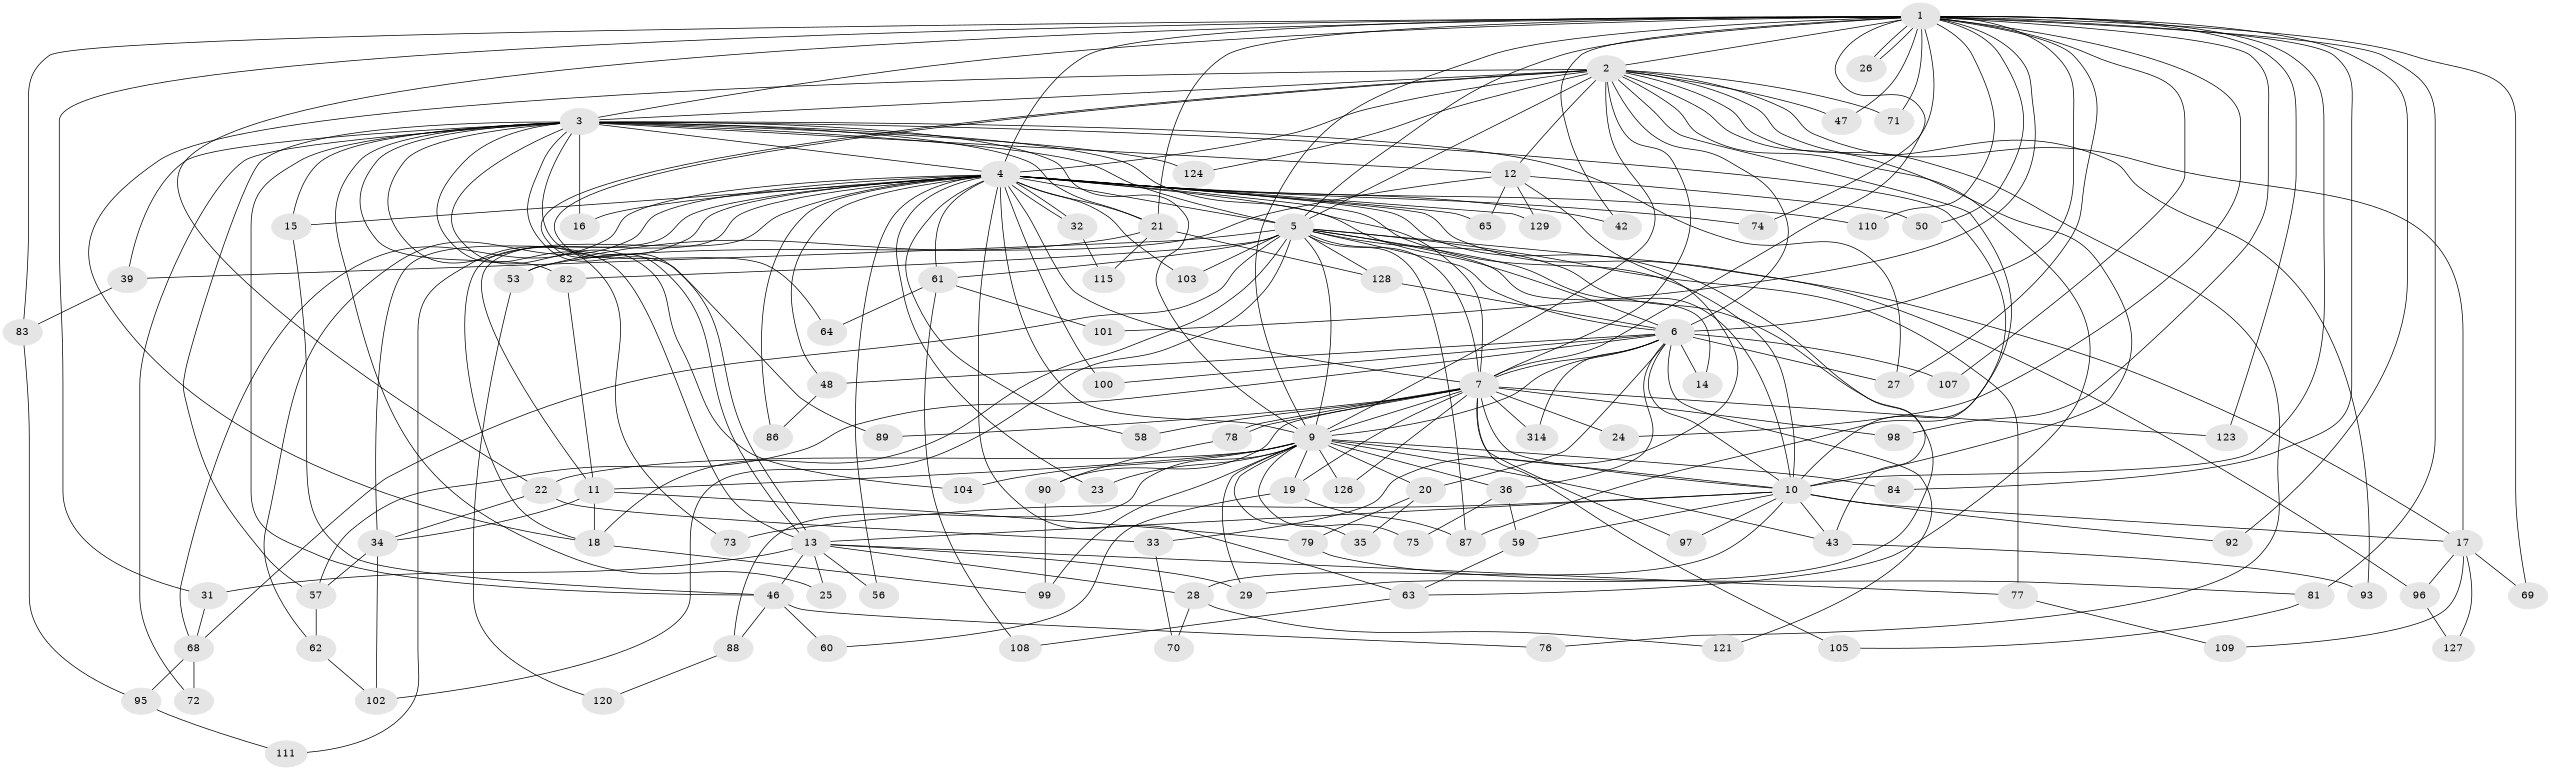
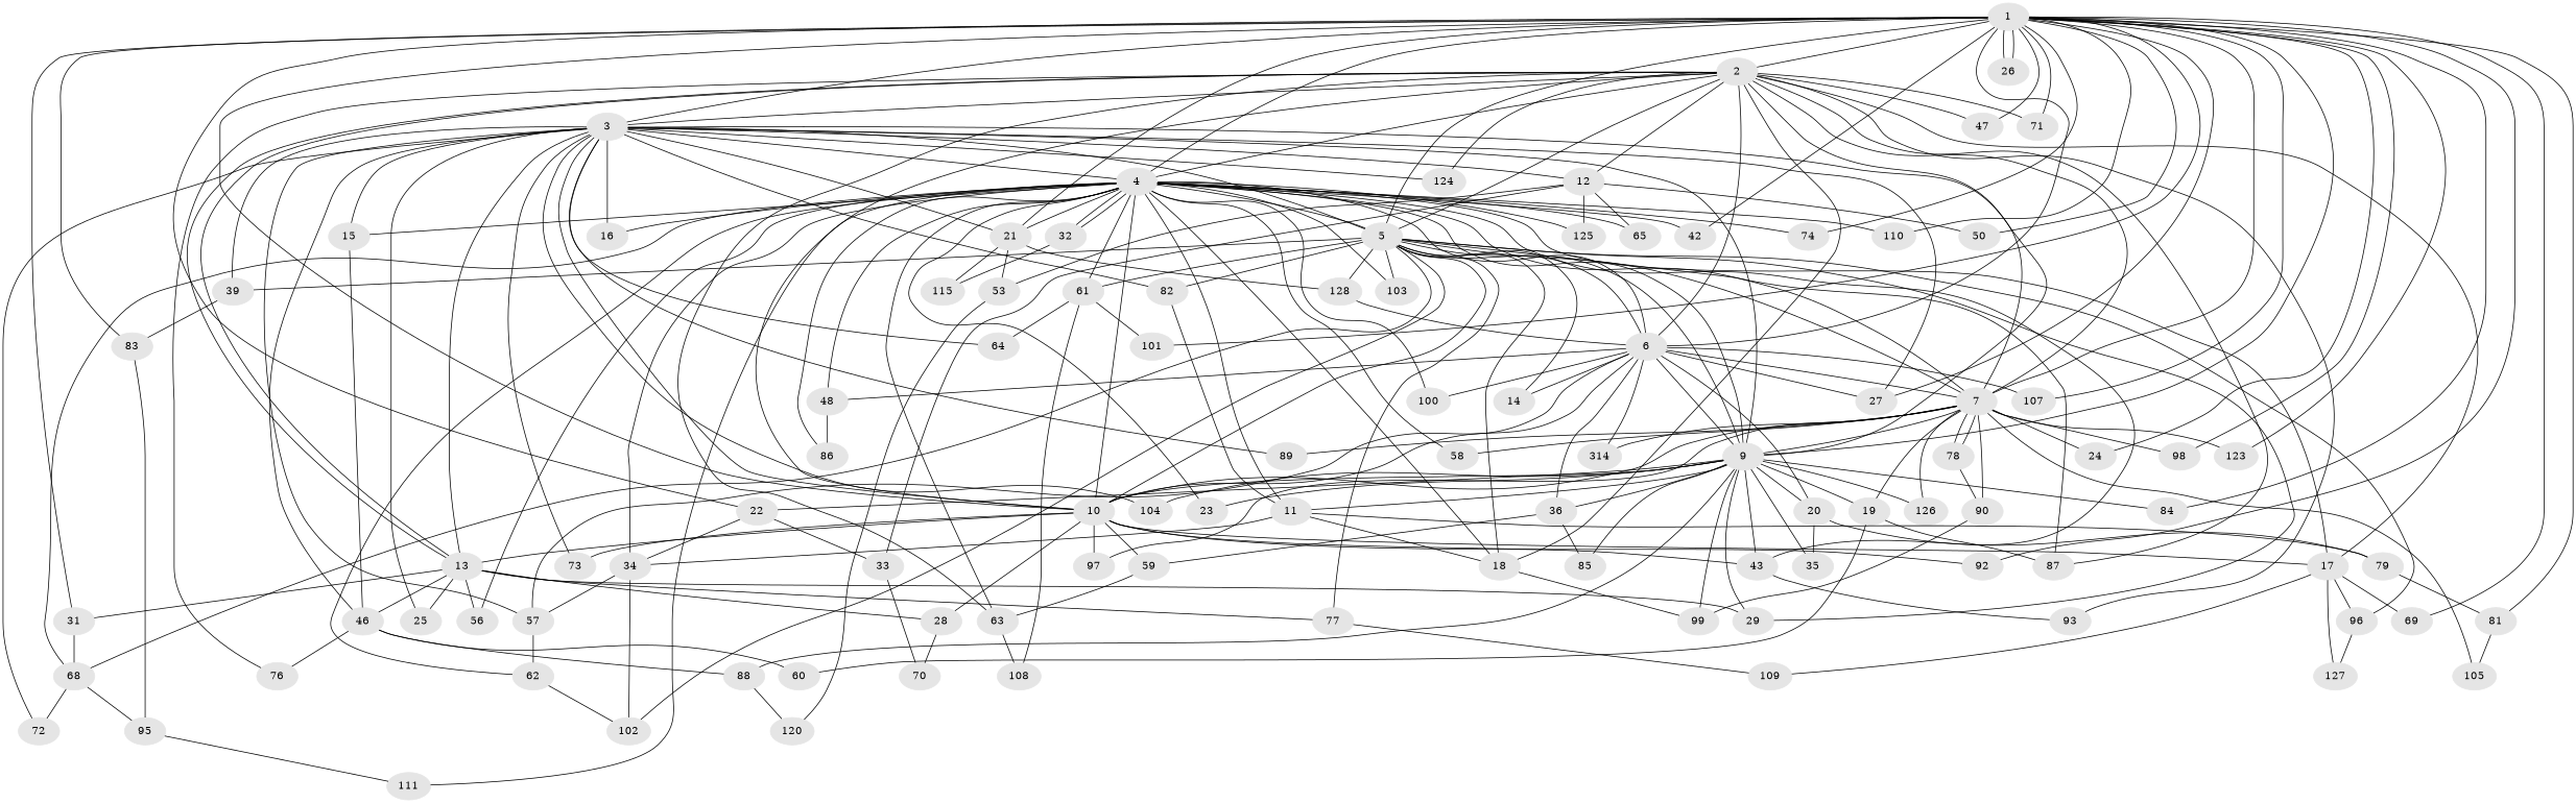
  graph {
    node [color=gray90 style=filled]
    1 [super="+8"]
    2 [super="+85"]
    3 [super="+40"]
    4 [super="+44"]
    5 [super="+117"]
    6 [super="+91"]
    7 [super="+52"]
    9 [super="+54"]
    10 [super="+112"]
    21 [super="+37"]
    22 [super="+98"]
    24
    26
    27 [super="+67"]
    31
    n16 [label=98]
    42
    47
    50
    69
    71
    74
    81
    83
    84
    92
    101
    107
    110
    123
    12 [super="+66"]
    13 [super="+51"]
    17 [super="+30"]
    18
    63 [super="+119"]
    76
    87 [super="+113"]
    93
    124
    15
    16
    25
    39
    46 [super="+55"]
    57 [super="+94"]
    64
    72
    73
    82
    89
    104
    11 [super="+49"]
    23
    32
    34 [super="+41"]
    43 [super="+80"]
    48
    56
    58
    61
    62
    65
    68
    86
    100
    103
    111
-   125 [label=129]
+   125
    14
    29 [super="+116"]
    77
    96
    102 [super="+106"]
    128
    20
    36
    n77 [label=314]
-   121
    19
    78
    90 [super="+122"]
    97
    105
    126
    35
-   75
+   75 [label=85]
    88
    99 [super="+118"]
    28
    59
    115
    53
    33
    95
    109
    127
    108
    60
    79
    120
    70
    1 -- 2 [weight=2]
    1 -- 3 [weight=2]
    1 -- 4 [weight=2]
    1 -- 5 [weight=2]
    1 -- 6 [weight=3]
    1 -- 7 [weight=2]
    1 -- 9 [weight=2]
    1 -- 10 [weight=3]
    1 -- 21
    1 -- 22
    1 -- 24
    1 -- 26
    1 -- 26
    1 -- 27
    1 -- 31
    1 -- n16
    1 -- 42
    1 -- 47
    1 -- 50
    1 -- 69
    1 -- 71
    1 -- 74
    1 -- 81
    1 -- 83
    1 -- 84
    1 -- 92
    1 -- 101
    1 -- 107
    1 -- 110
    1 -- 123
    2 -- 3
    2 -- 4
    2 -- 5 [weight=2]
    2 -- 6
    2 -- 7 [weight=2]
    2 -- 9
    2 -- 10
    2 -- 47
    2 -- 71
    2 -- 12
    2 -- 13
    2 -- 13
    2 -- 17
    2 -- 18
    2 -- 63
    2 -- 76
    2 -- 87
    2 -- 93
    2 -- 124
    3 -- 4
    3 -- 5
    3 -- 7
    3 -- 9
    3 -- 10
    3 -- 21
    3 -- 27
    3 -- 12
    3 -- 13
    3 -- 124
    3 -- 15
    3 -- 16
    3 -- 25
    3 -- 39
    3 -- 46
    3 -- 57
    3 -- 64
    3 -- 72
    3 -- 73
    3 -- 82
    3 -- 89
    3 -- 104
    4 -- 5
    4 -- 6
    4 -- 7
    4 -- 9
    4 -- 10
    4 -- 21
    4 -- 42
    4 -- 74
    4 -- 110
    4 -- 17
    4 -- 18
    4 -- 63
    4 -- 15
    4 -- 16
    4 -- 11
    4 -- 23
    4 -- 32
    4 -- 32
    4 -- 34 [weight=2]
    4 -- 43
    4 -- 48
    4 -- 56
    4 -- 58
    4 -- 61
    4 -- 62
    4 -- 65
    4 -- 68
    4 -- 86
    4 -- 100
    4 -- 103
    4 -- 111
    4 -- 125
    5 -- 6
    5 -- 7
    5 -- 9
    5 -- 10
    5 -- 18
    5 -- 87
    5 -- 39
    5 -- 82
    5 -- 61
    5 -- 68
    5 -- 103
    5 -- 14
    5 -- 29
    5 -- 77
    5 -- 96
    5 -- 102
    5 -- 128
    6 -- 7
    6 -- 9 [weight=2]
    6 -- 10
    6 -- 27
    6 -- 107
    6 -- 57
    6 -- 48
    6 -- 100
    6 -- 14
    6 -- 20
    6 -- 36
    6 -- n77
-   6 -- 121
    7 -- 9
    7 -- 10
    7 -- 24
    7 -- n16
    7 -- 123
    7 -- 89
    7 -- 58
    7 -- n77
    7 -- 19
    7 -- 78
    7 -- 78
    7 -- 90
    7 -- 97
    7 -- 105
    7 -- 126
    9 -- 10
    9 -- 22
    9 -- 84
    9 -- 104
    9 -- 11
    9 -- 23
    9 -- 43
    9 -- 29
    9 -- 20
    9 -- 36
    9 -- 19
    9 -- 126
    9 -- 35
    9 -- 75
    9 -- 88
    9 -- 99
    10 -- 92
    10 -- 13
    10 -- 17
    10 -- 73
    10 -- 43
    10 -- 97
    10 -- 28
    10 -- 59
    21 -- 128
    21 -- 115
    21 -- 53
    22 -- 34
    22 -- 33
    31 -- 68
    81 -- 105
    83 -- 95
    12 -- 50
    12 -- 65
    12 -- 125
    12 -- 53
    12 -- 33
    13 -- 31
    13 -- 25
    13 -- 46
    13 -- 56
    13 -- 29
    13 -- 77
    13 -- 28
    17 -- 69
    17 -- 96
    17 -- 109
    17 -- 127
    18 -- 99
    63 -- 108
    15 -- 46
    39 -- 83
    46 -- 76
    46 -- 88
    46 -- 60
    57 -- 62
    82 -- 11
    11 -- 18
    11 -- 34
    11 -- 79
    32 -- 115
    34 -- 57
    34 -- 102
    43 -- 93
    48 -- 86
    61 -- 101
    61 -- 64
    61 -- 108
    62 -- 102
    68 -- 72
    68 -- 95
    77 -- 109
    96 -- 127
    128 -- 6
    20 -- 35
    20 -- 79
    36 -- 75
    36 -- 59
    19 -- 87
    19 -- 60
    78 -- 90
    90 -- 99
    88 -- 120
-   28 -- 121
    28 -- 70
    59 -- 63
    53 -- 120
    33 -- 70
    95 -- 111
    79 -- 81
  }
